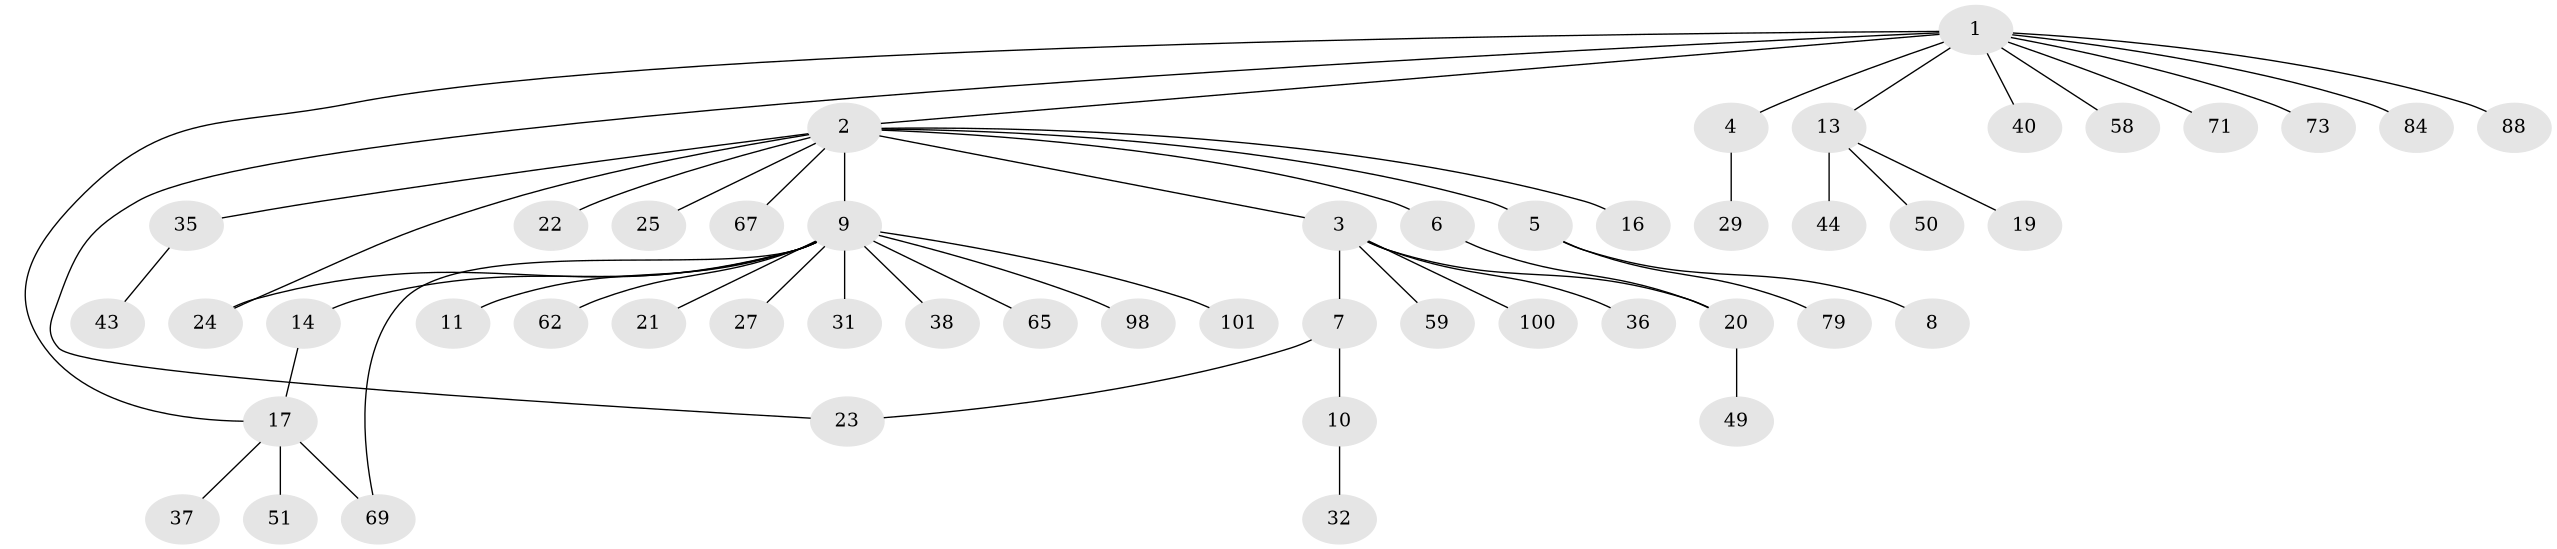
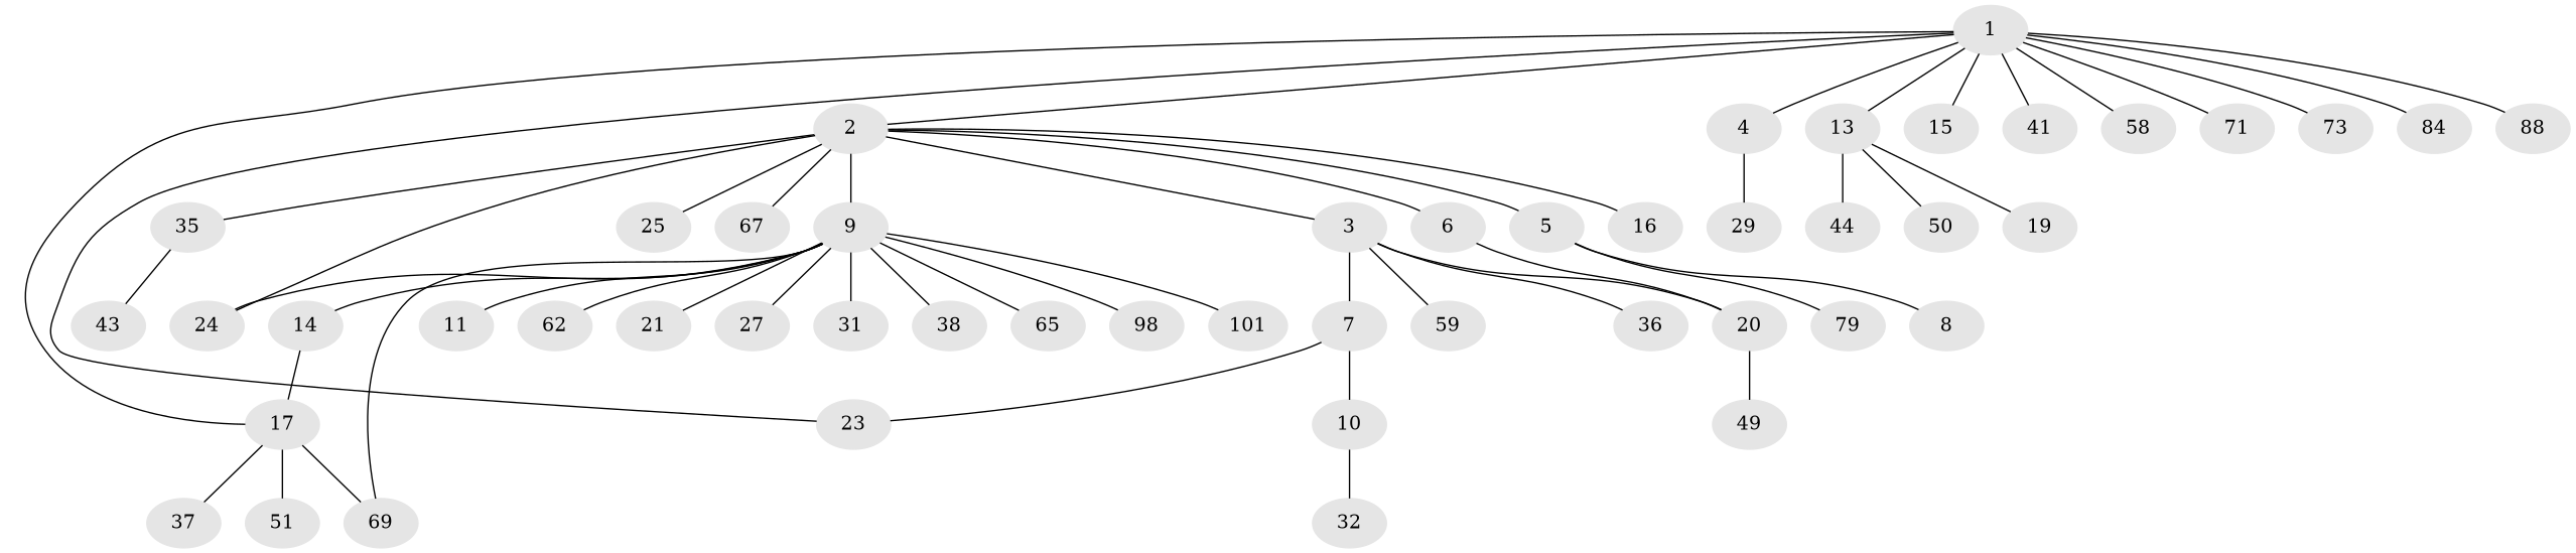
  graph {
    node [color=gray90 style=filled]
    1
    2
    4
    13 [super="+26+81+45"]
+   15
    17 [super="+18"]
    23
-   41 [label=40]
+   41
    58
    71
    73 [super="+86"]
    84
    88
    24 [super="+78+74+96+90+61+65+28"]
    3 [super="+30+40"]
    5
    6 [super="+39+60+54"]
    9 [super="+42"]
    16 [super="+63"]
-   22 [super="+48"]
    25
    35
    67
    29 [super="+70"]
    19
    44
    50 [super="+56"]
    69
    37
    51
    7 [super="+62"]
    20 [super="+57"]
    36
    n34 [label=59]
-   100
    79 [super="+85"]
    8
    11 [super="+55"]
    n39 [label=62]
    14 [super="+75"]
    21 [super="+34"]
    27
    31
    38
    n45 [label=65]
    98
    101
    43
    10 [super="+47"]
    49 [super="+66"]
    32 [super="+87+94+53"]
    1 -- 2
    1 -- 4
    1 -- 13
+   1 -- 15
    1 -- 17
    1 -- 23
    1 -- 41
    1 -- 58
    1 -- 71
    1 -- 73
    1 -- 84
    1 -- 88
    2 -- 24
    2 -- 3
    2 -- 5
    2 -- 6
    2 -- 9
    2 -- 16
-   2 -- 22
    2 -- 25
    2 -- 35
    2 -- 67
    4 -- 29
    13 -- 19
    13 -- 44
    13 -- 50
    17 -- 69
    17 -- 37
    17 -- 51
    3 -- 7
    3 -- 20
    3 -- 36
    3 -- n34
-   3 -- 100
    5 -- 79
    5 -- 8
    6 -- 20
    9 -- 24
    9 -- 69
    9 -- 11
    9 -- n39
    9 -- 14
    9 -- 21
    9 -- 27
    9 -- 31
    9 -- 38
    9 -- n45
    9 -- 98
    9 -- 101
    35 -- 43
    7 -- 23
    7 -- 10
    20 -- 49
    14 -- 17
    10 -- 32
  }
